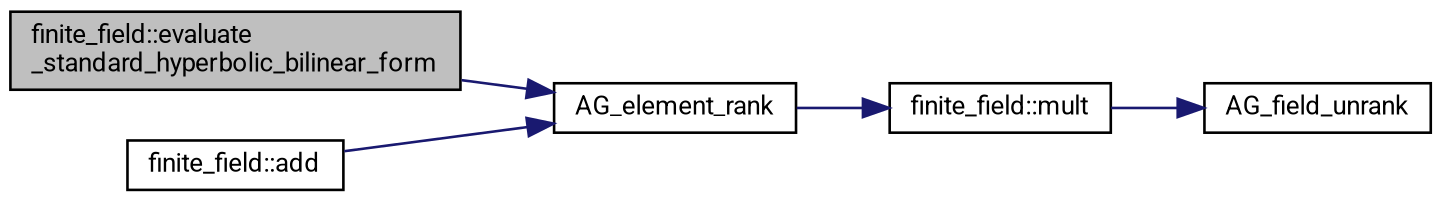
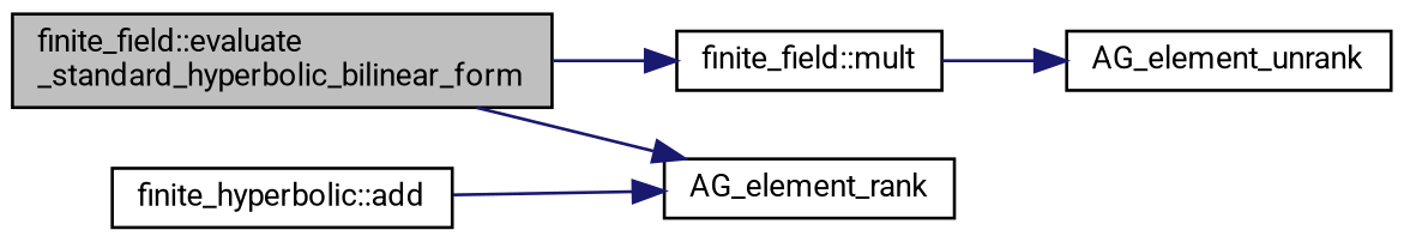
  digraph {
    fontname=Roboto
    rankdir=LR
    node [color=black fillcolor=white fontname=Roboto fontsize=10 shape=record style=filled]
    edge [color=midnightblue fontname=Roboto fontsize=10 labelfontname=Helvetica labelfontsize=10 style=solid]
    n1 [fillcolor=grey75 fontcolor=black height=0.2 label="finite_field::evaluate\l_standard_hyperbolic_bilinear_form" width=0.4]
    n2 [height=0.2 label="finite_field::mult" width=0.4]
    n3 [height=0.2 label=AG_element_rank width=0.4]
-   n4 [height=0.2 label=AG_field_unrank width=0.4]
-   n5 [height=0.2 label="finite_field::add" width=0.4]
-   n3 -> n2
+   n4 [height=0.2 label=AG_element_unrank width=0.4]
+   n5 [height=0.2 label="finite_hyperbolic::add" width=0.4]
+   n1 -> n2
    n1 -> n3
    n2 -> n4
    n5 -> n3
  }
